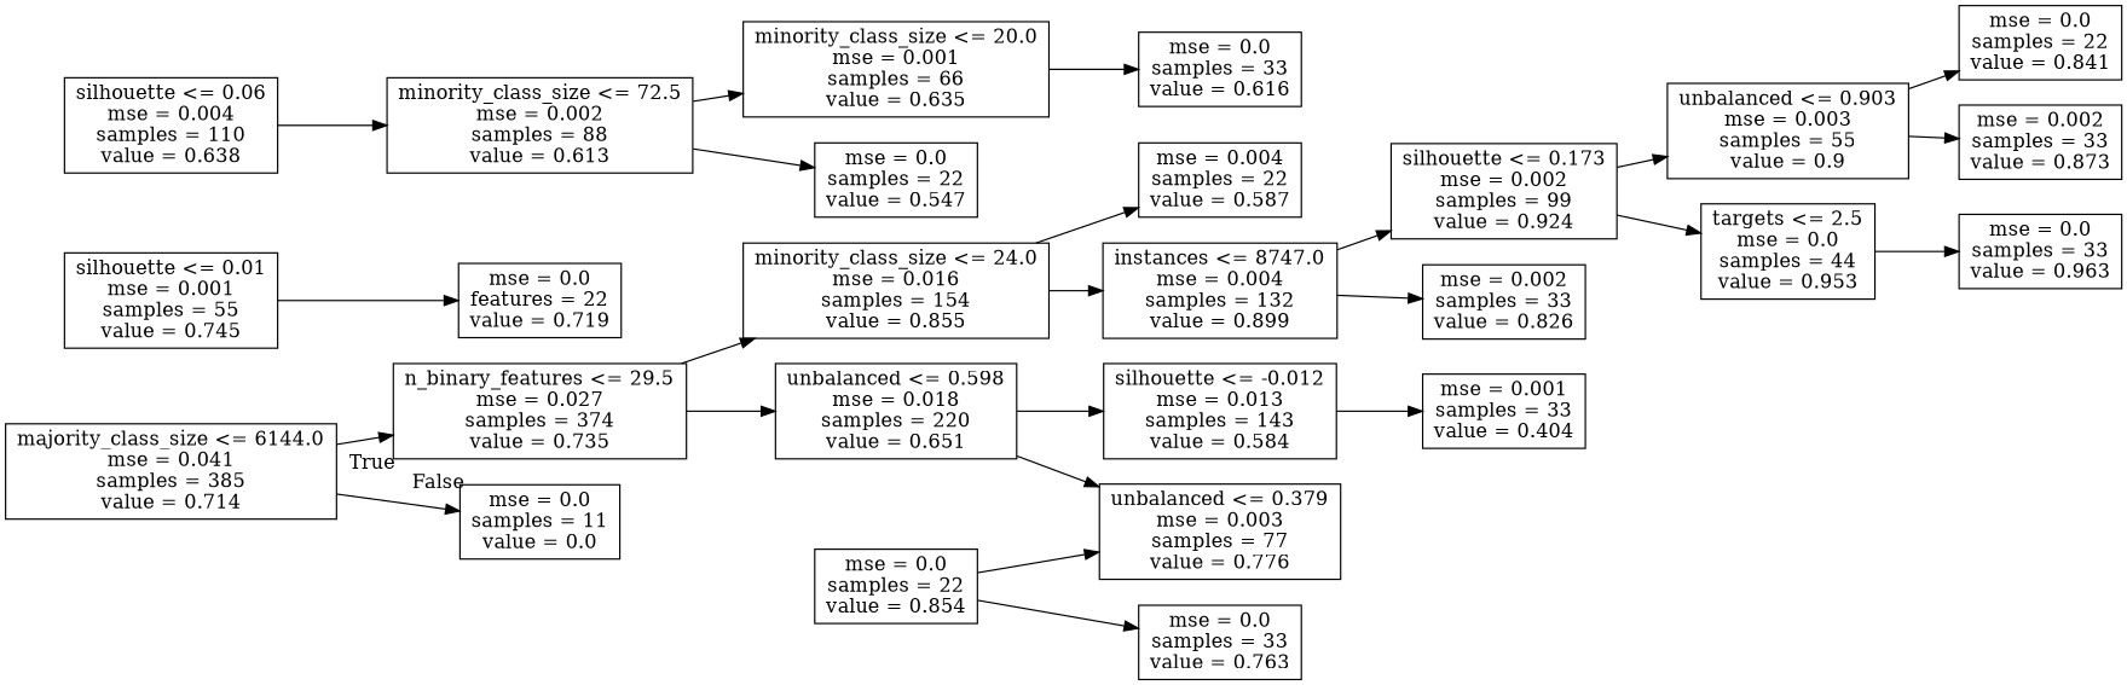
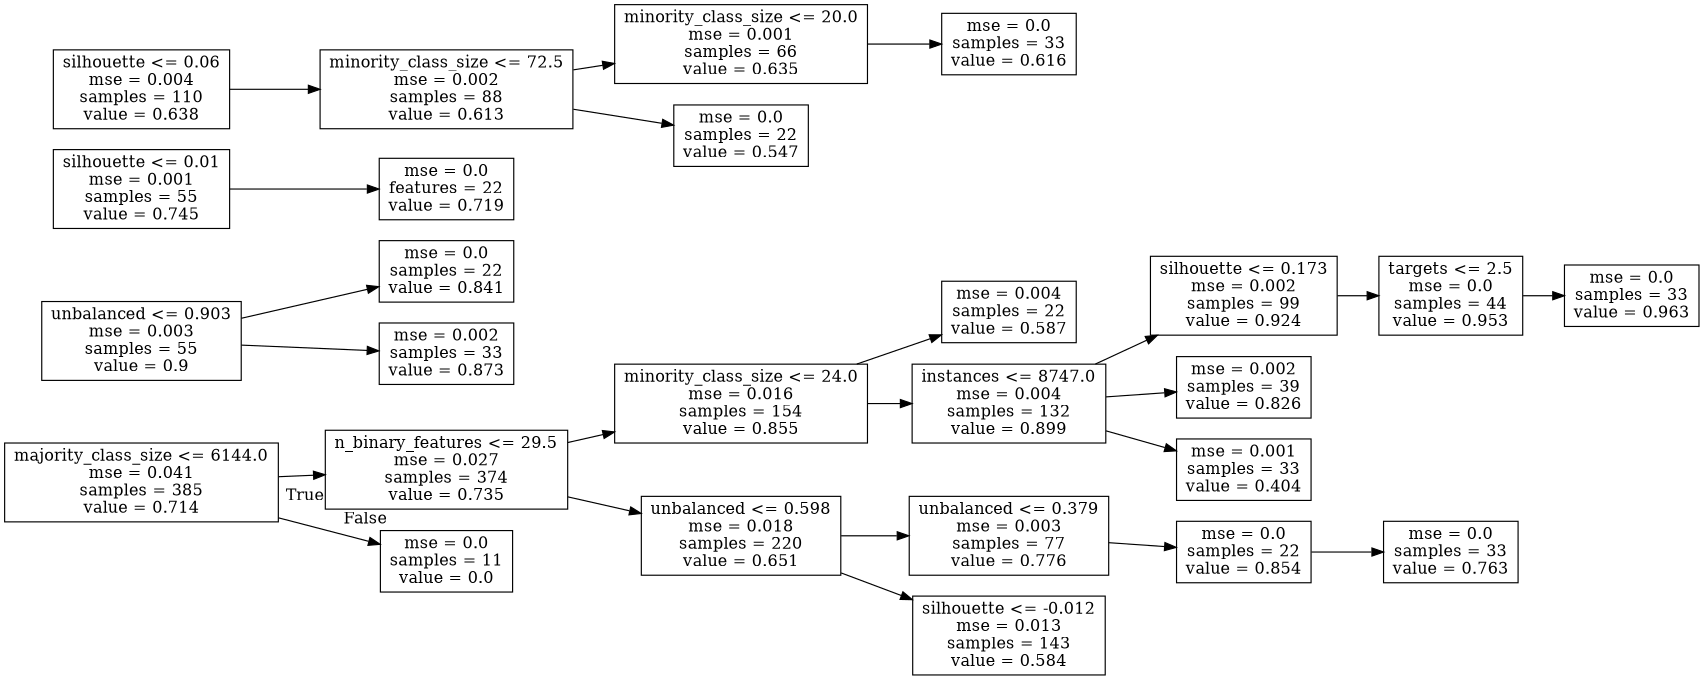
  digraph {
    rankdir=LR
    node [shape=box]
    n1 [label="majority_class_size <= 6144.0\nmse = 0.041\nsamples = 385\nvalue = 0.714"]
    n2 [label="n_binary_features <= 29.5\nmse = 0.027\nsamples = 374\nvalue = 0.735"]
    n3 [label="mse = 0.0\nsamples = 11\nvalue = 0.0"]
    n4 [label="minority_class_size <= 24.0\nmse = 0.016\nsamples = 154\nvalue = 0.855"]
    n5 [label="unbalanced <= 0.598\nmse = 0.018\nsamples = 220\nvalue = 0.651"]
    n6 [label="mse = 0.004\nsamples = 22\nvalue = 0.587"]
    n7 [label="instances <= 8747.0\nmse = 0.004\nsamples = 132\nvalue = 0.899"]
    n8 [label="unbalanced <= 0.379\nmse = 0.003\nsamples = 77\nvalue = 0.776"]
    n9 [label="silhouette <= -0.012\nmse = 0.013\nsamples = 143\nvalue = 0.584"]
    n10 [label="silhouette <= 0.173\nmse = 0.002\nsamples = 99\nvalue = 0.924"]
-   n11 [label="mse = 0.002\nsamples = 33\nvalue = 0.826"]
+   n11 [label="mse = 0.002\nsamples = 39\nvalue = 0.826"]
    n12 [label="unbalanced <= 0.903\nmse = 0.003\nsamples = 55\nvalue = 0.9"]
    n13 [label="targets <= 2.5\nmse = 0.0\nsamples = 44\nvalue = 0.953"]
    n14 [label="mse = 0.0\nsamples = 22\nvalue = 0.841"]
    n15 [label="mse = 0.002\nsamples = 33\nvalue = 0.873"]
    n16 [label="mse = 0.0\nsamples = 33\nvalue = 0.963"]
    n17 [label="mse = 0.0\nsamples = 22\nvalue = 0.854"]
    n18 [label="mse = 0.001\nsamples = 33\nvalue = 0.404"]
    n19 [label="mse = 0.0\nsamples = 33\nvalue = 0.763"]
    n20 [label="silhouette <= 0.01\nmse = 0.001\nsamples = 55\nvalue = 0.745"]
    n21 [label="mse = 0.0\nfeatures = 22\nvalue = 0.719"]
    n22 [label="silhouette <= 0.06\nmse = 0.004\nsamples = 110\nvalue = 0.638"]
    n23 [label="minority_class_size <= 72.5\nmse = 0.002\nsamples = 88\nvalue = 0.613"]
    n24 [label="minority_class_size <= 20.0\nmse = 0.001\nsamples = 66\nvalue = 0.635"]
    n25 [label="mse = 0.0\nsamples = 22\nvalue = 0.547"]
    n26 [label="mse = 0.0\nsamples = 33\nvalue = 0.616"]
    n1 -> n2 [headlabel=True labelangle=45 labeldistance=2.5]
    n1 -> n3 [headlabel=False labelangle=-45 labeldistance=2.5]
    n2 -> n4
    n2 -> n5
    n4 -> n6
    n4 -> n7
    n5 -> n8
    n5 -> n9
    n7 -> n10
    n7 -> n11
-   n17 -> n8
-   n9 -> n18
-   n10 -> n12
+   n8 -> n17
+   n7 -> n18
    n10 -> n13
    n12 -> n14
    n12 -> n15
    n13 -> n16
    n17 -> n19
    n20 -> n21
    n22 -> n23
    n23 -> n24
    n23 -> n25
    n24 -> n26
  }
